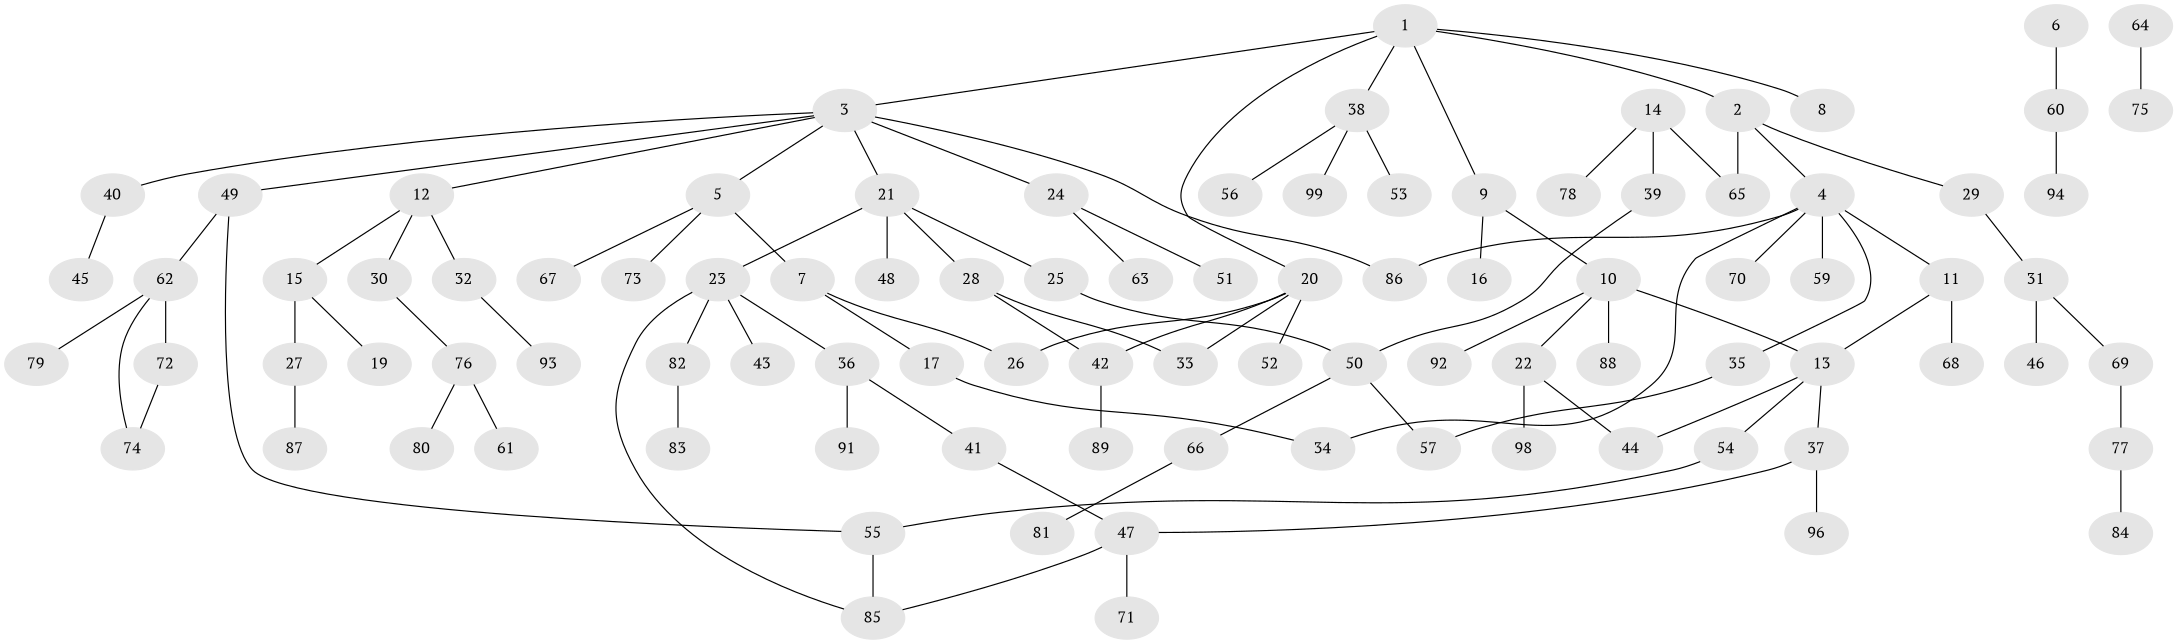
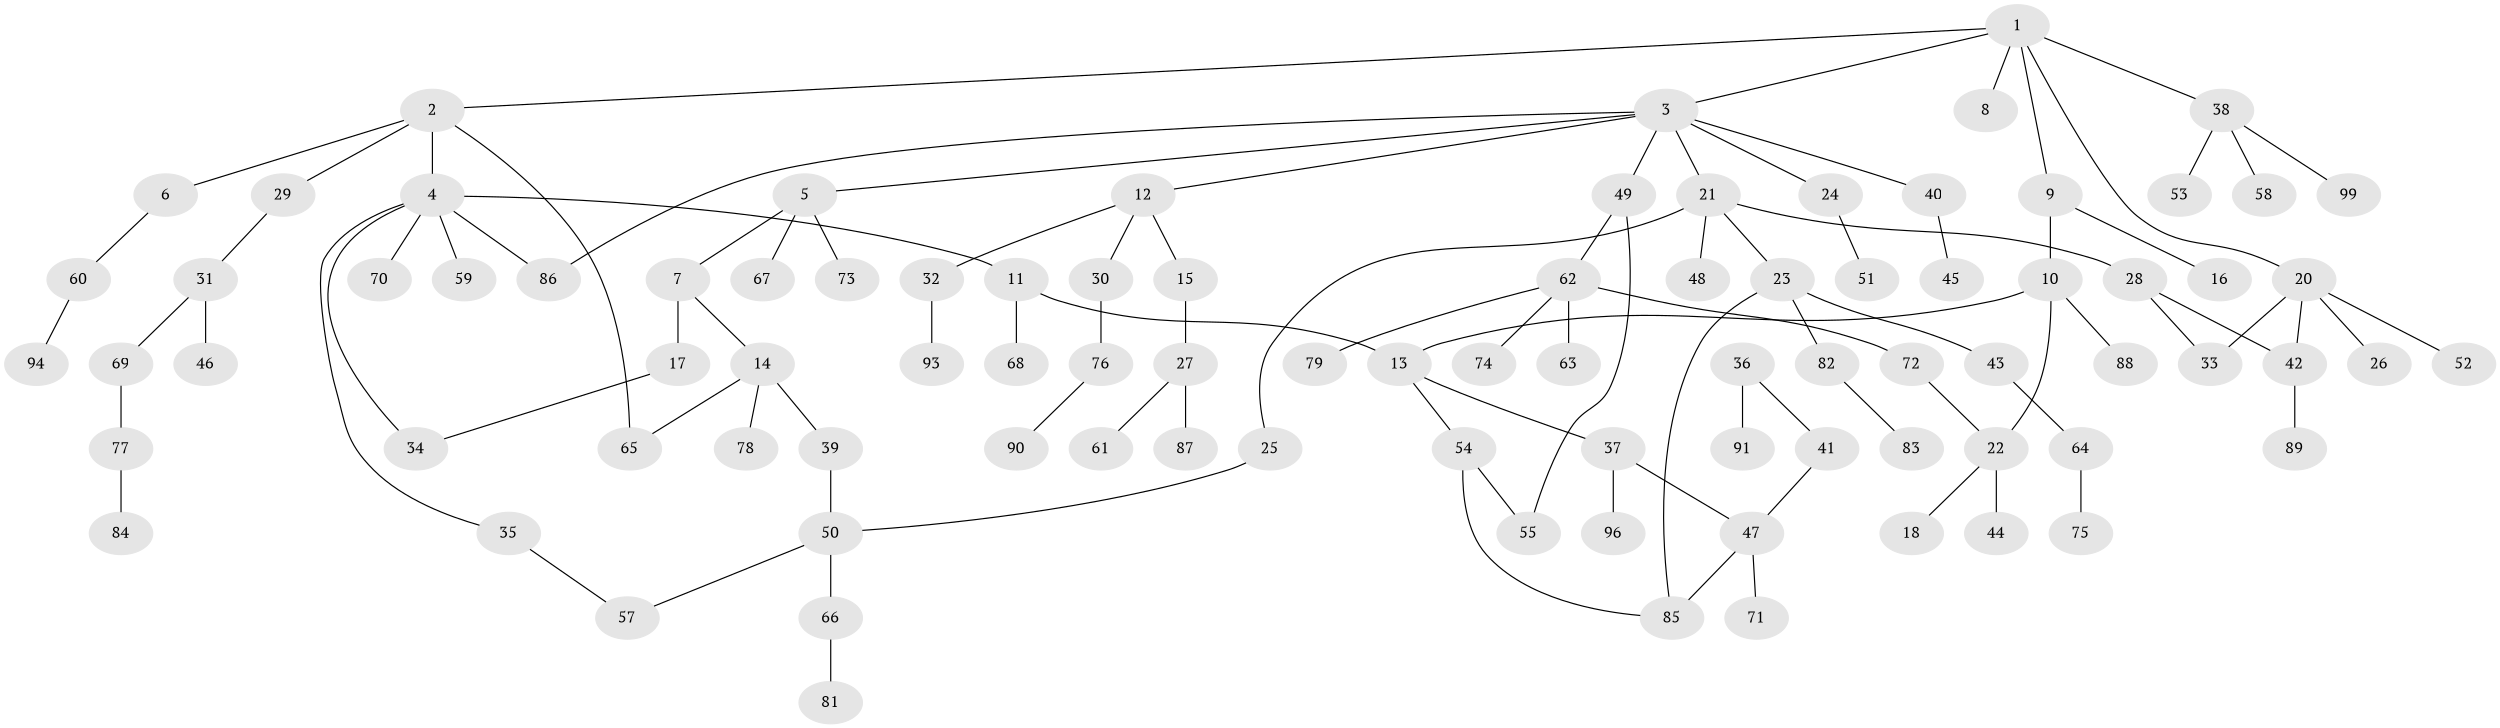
  graph {
    fontname="PT Serif"
    node [color=gray90 fontname="PT Serif" style=filled]
    edge [fontname="PT Serif"]
    1
    2
    3
    8
    9
    20
    38
    4
    6
    29
    65
    5
    12
    21
    24
    40
    49
    86
    10
    16
    26
    33
    42
    52
    53
-   58 [label=56]
+   58
    n27 [label=99]
    11
    34
    35
    59
    70
    60
    31
    7
    67
    73
    15
    30
    32
    23
    25
    28
    48
    51
    63
    45
    55
    62
    13
    68
    57
    14
    17
    94
    39
    78
    22
    88
-   92
    37
    44
    54
-   18 [label=98]
-   19
+   18
    27
    76
    93
    47
    n70 [label=96]
    50
    61
    87
    89
    36
    43
    82
    85
    41
    91
    64
    83
    66
    46
    69
-   80
+   80 [label=90]
    77
    71
    75
    72
    79
    74
    81
    84
    1 -- 2
    1 -- 3
    1 -- 8
    1 -- 9
    1 -- 20
    1 -- 38
    2 -- 4
+   2 -- 6
    2 -- 29
    2 -- 65
    3 -- 5
    3 -- 12
    3 -- 21
    3 -- 24
    3 -- 40
    3 -- 49
    3 -- 86
    9 -- 10
    9 -- 16
    20 -- 26
    20 -- 33
    20 -- 42
    20 -- 52
    38 -- 53
    38 -- 58
    38 -- n27
    4 -- 86
    4 -- 11
    4 -- 34
    4 -- 35
    4 -- 59
    4 -- 70
    6 -- 60
    29 -- 31
    5 -- 7
    5 -- 67
    5 -- 73
    12 -- 15
    12 -- 30
    12 -- 32
    21 -- 23
    21 -- 25
    21 -- 28
    21 -- 48
    24 -- 51
-   24 -- 63
+   62 -- 63
    40 -- 45
    49 -- 55
    49 -- 62
    10 -- 13
    10 -- 22
    10 -- 88
-   10 -- 92
    42 -- 89
    11 -- 13
    11 -- 68
    35 -- 57
    60 -- 94
    31 -- 46
    31 -- 69
-   7 -- 26
+   7 -- 14
    7 -- 17
-   15 -- 19
    15 -- 27
    30 -- 76
    32 -- 93
-   23 -- 36
    23 -- 43
    23 -- 82
    23 -- 85
    25 -- 50
    28 -- 33
    28 -- 42
-   55 -- 85
+   54 -- 85
    62 -- 72
    62 -- 79
    62 -- 74
    13 -- 37
-   13 -- 44
    13 -- 54
    14 -- 65
    14 -- 39
    14 -- 78
    17 -- 34
    39 -- 50
    22 -- 44
    22 -- 18
    37 -- 47
    37 -- n70
    54 -- 55
-   76 -- 61
+   27 -- 61
    27 -- 87
    76 -- 80
    47 -- 85
    47 -- 71
    50 -- 57
    50 -- 66
    36 -- 41
    36 -- 91
+   43 -- 64
    82 -- 83
    41 -- 47
    64 -- 75
    66 -- 81
    69 -- 77
    77 -- 84
-   72 -- 74
+   72 -- 22
  }
